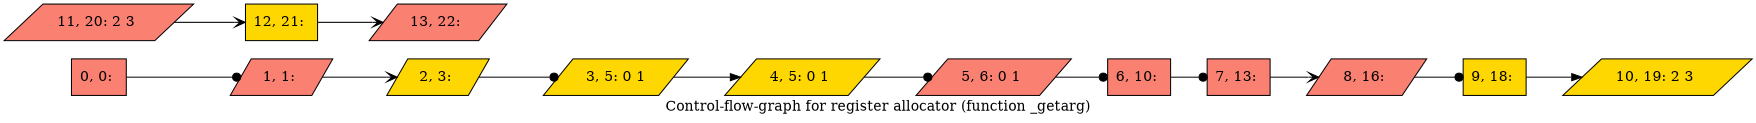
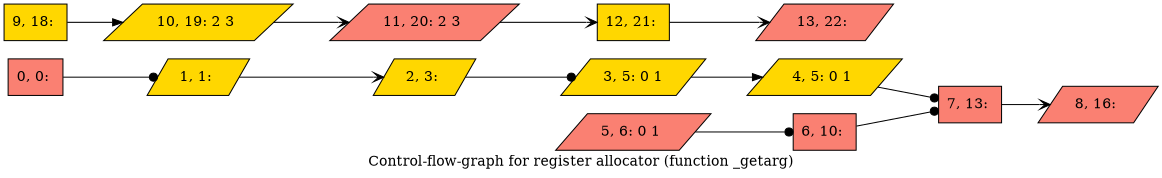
  digraph {
    label="Control-flow-graph for register allocator (function _getarg)"
    rankdir=LR
    node [fillcolor=salmon shape=parallelogram style=filled]
    edge [arrowhead=dot]
    n1 [label="0, 0: " shape=box]
-   n2 [label="1, 1: "]
+   n2 [fillcolor=gold label="1, 1: "]
    n3 [fillcolor=gold label="2, 3: "]
    n4 [fillcolor=gold label="3, 5: 0 1"]
    n5 [fillcolor=gold label="4, 5: 0 1 "]
    n6 [label="5, 6: 0 1 "]
    n7 [label="6, 10: " shape=box]
    n8 [label="7, 13: " shape=box]
    n9 [label="8, 16: "]
    n10 [fillcolor=gold label="9, 18: " shape=box]
    n11 [fillcolor=gold label="10, 19: 2 3 "]
    n12 [label="11, 20: 2 3 "]
    n13 [fillcolor=gold label="12, 21: " shape=box]
    n14 [label="13, 22: "]
    n1 -> n2
    n2 -> n3 [arrowhead=vee]
    n3 -> n4
    n4 -> n5 [arrowhead=normal]
-   n5 -> n6
+   n5 -> n8
    n6 -> n7
    n7 -> n8
    n8 -> n9 [arrowhead=vee]
-   n9 -> n10
    n10 -> n11 [arrowhead=normal]
+   n11 -> n12 [arrowhead=vee]
    n12 -> n13 [arrowhead=vee]
    n13 -> n14 [arrowhead=vee]
  }
